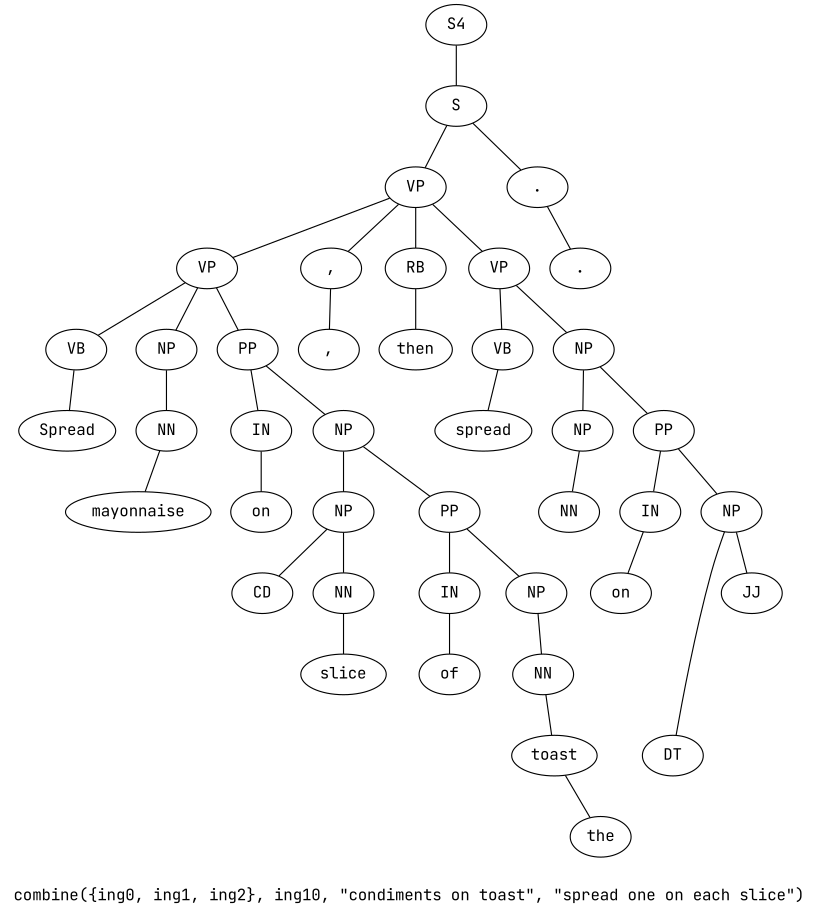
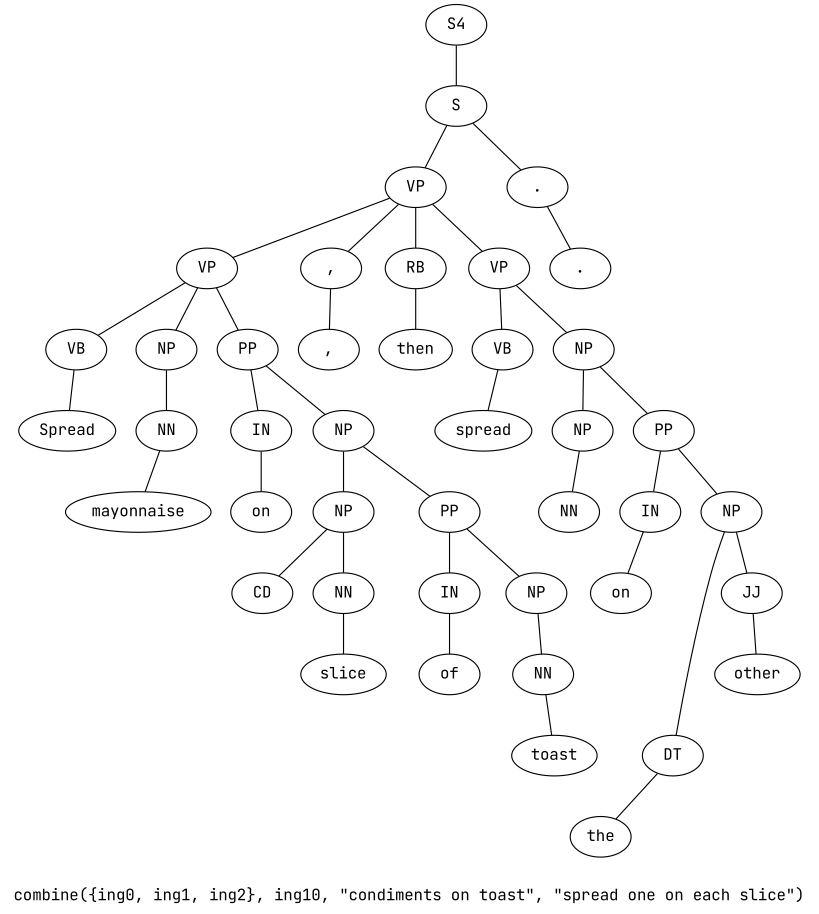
  graph {
    fontname="JetBrains Mono"
    label="combine({ing0, ing1, ing2}, ing10, \"condiments on toast\", \"spread one on each slice\")"
    node [fontname="JetBrains Mono"]
    edge [fontname="JetBrains Mono"]
    n1 [label=S4]
    n2 [label=S]
    n3 [label=VP]
    n4 [label="."]
    n5 [label=VP]
    n6 [label=","]
    n7 [label=RB]
    n8 [label=VP]
    n9 [label="."]
    n10 [label=VB]
    n11 [label=NP]
    n12 [label=PP]
    n13 [label=","]
    n14 [label=then]
    n15 [label=VB]
    n16 [label=NP]
    n17 [label=Spread]
    n18 [label=NN]
    n19 [label=IN]
    n20 [label=NP]
    n21 [label=mayonnaise]
    n22 [label=on]
    n23 [label=NP]
    n24 [label=PP]
    n25 [label=CD]
    n26 [label=NN]
    n27 [label=IN]
    n28 [label=NP]
    n29 [label=slice]
    n30 [label=of]
    n31 [label=NN]
    n32 [label=toast]
    n33 [label=spread]
    n34 [label=NP]
    n35 [label=PP]
    n36 [label=NN]
    n37 [label=IN]
    n38 [label=NP]
    n39 [label=on]
    n40 [label=DT]
    n41 [label=JJ]
    n42 [label=the]
+   n43 [label=other]
    n1 -- n2
    n2 -- n3
    n2 -- n4
    n3 -- n5
    n3 -- n6
    n3 -- n7
    n3 -- n8
    n4 -- n9
    n5 -- n10
    n5 -- n11
    n5 -- n12
    n6 -- n13
    n7 -- n14
    n8 -- n15
    n8 -- n16
    n10 -- n17
    n11 -- n18
    n12 -- n19
    n12 -- n20
    n15 -- n33
    n16 -- n34
    n16 -- n35
    n18 -- n21
    n19 -- n22
    n20 -- n23
    n20 -- n24
    n23 -- n25
    n23 -- n26
    n24 -- n27
    n24 -- n28
    n26 -- n29
    n27 -- n30
    n28 -- n31
    n31 -- n32
    n34 -- n36
    n35 -- n37
    n35 -- n38
    n37 -- n39
    n38 -- n40
    n38 -- n41
-   n32 -- n42
+   n40 -- n42
+   n41 -- n43
  }
